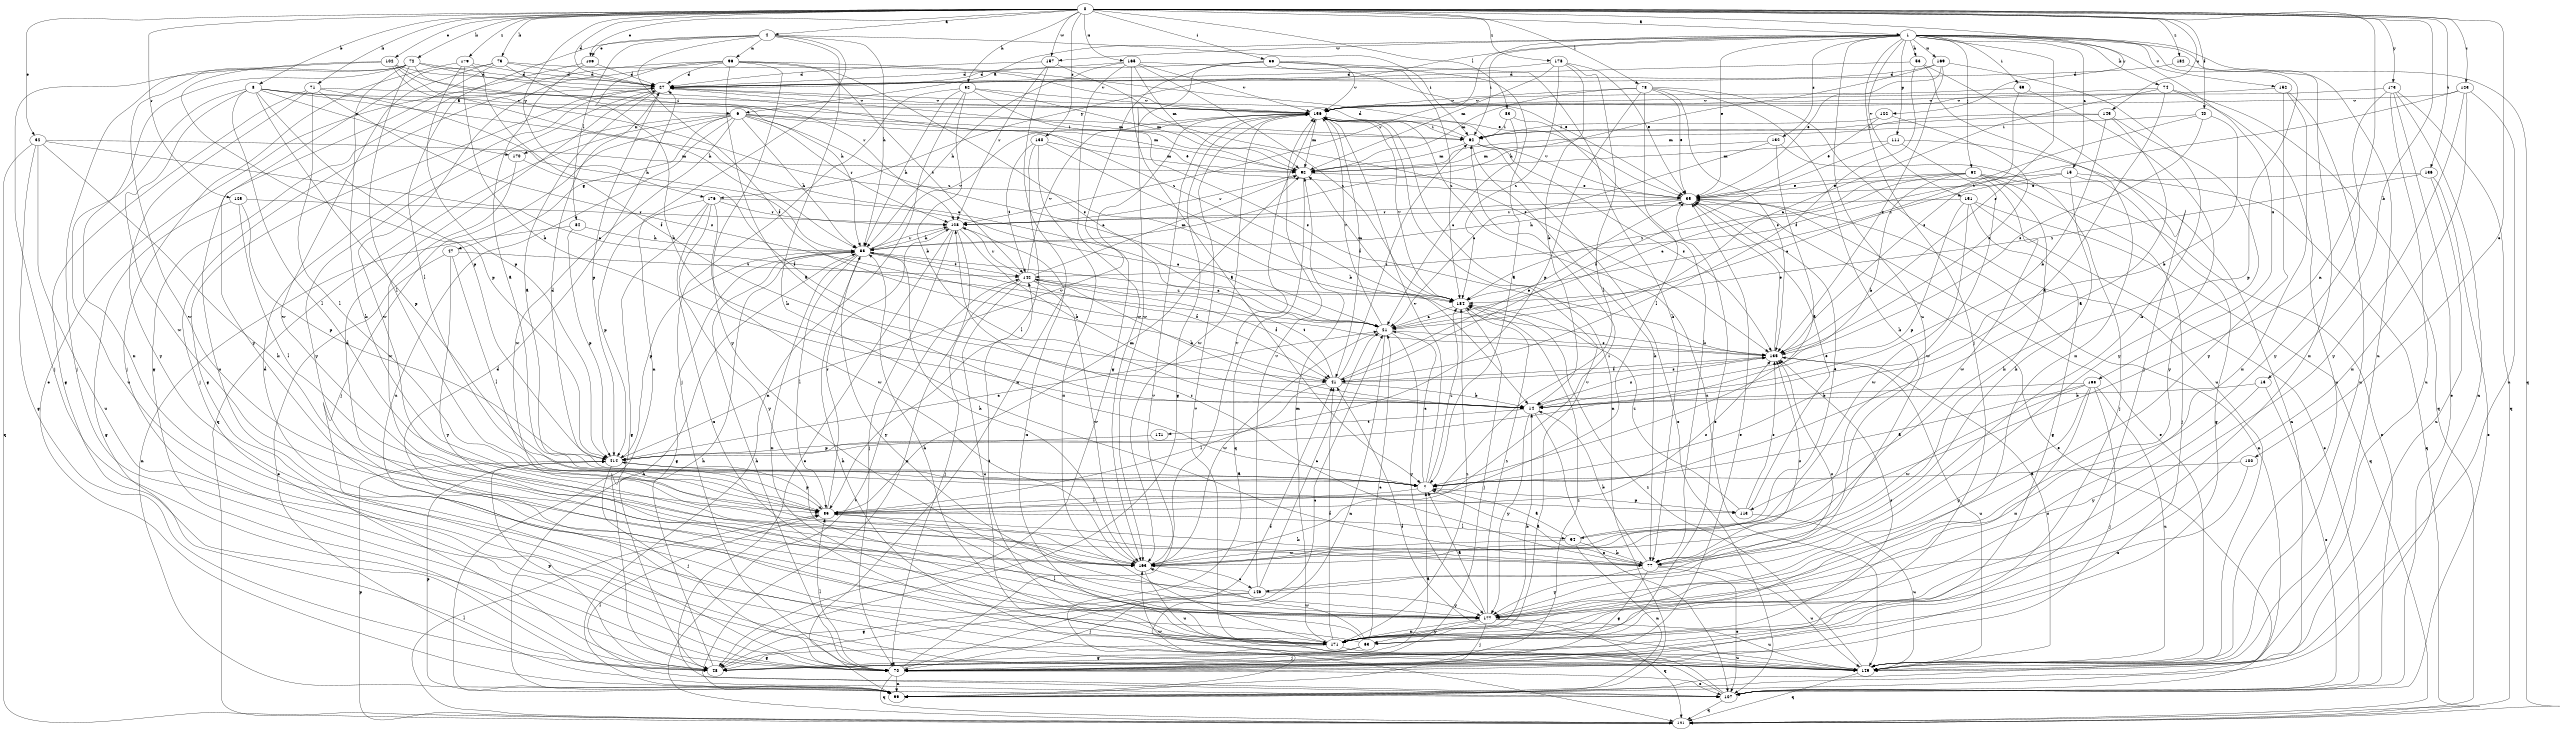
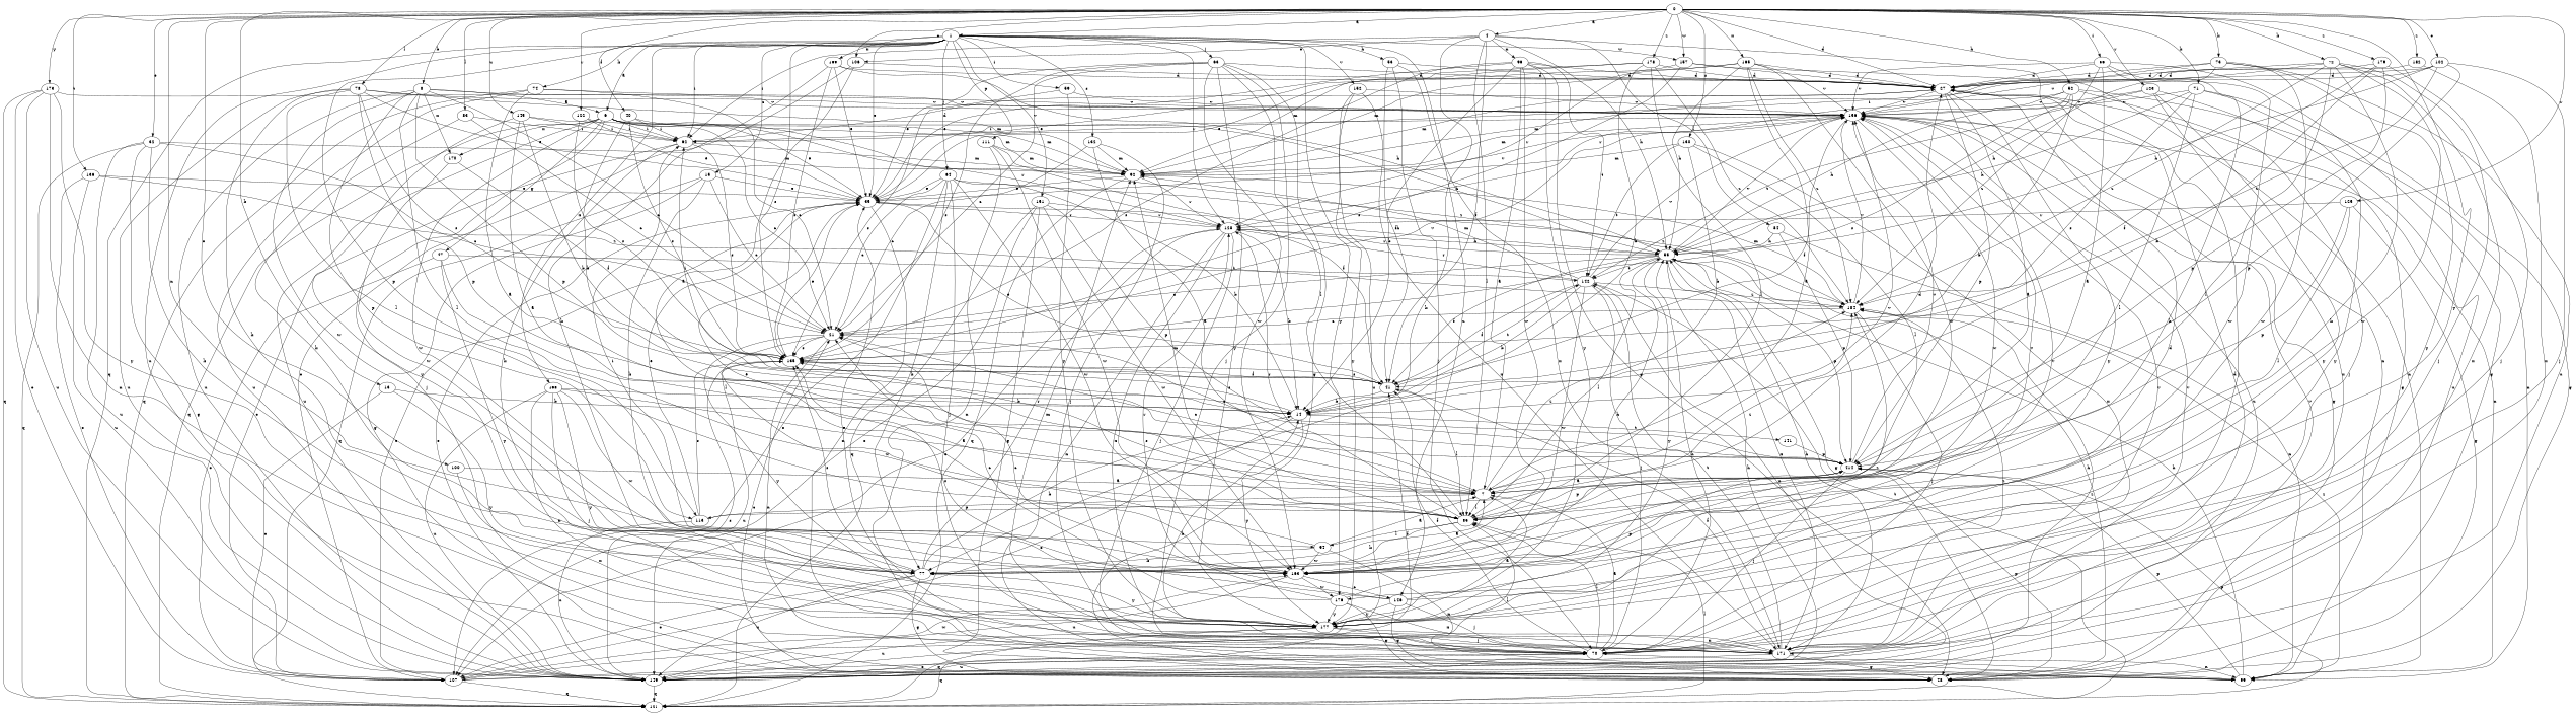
  strict digraph {
    0
    1
    4
    8
    13
    27
    32
    40
    52
    56
    71
    72
    73
    78
    83
    94
    100
    102
    106
    122
    123
    125
    130
    136
    145
    157
    165
    173
    176
    178
    179
    182
    6
    15
    35
    53
    59
    62
    63
    64
    74
    111
    113
    121
    128
    132
    135
    146
    149
    151
    152
    168
    169
    41
    55
    77
    84
    85
    96
    99
    21
    163
    170
    156
    n65 [label=414]
    14
    107
    177
    70
    92
    7
    48
    184
    171
    142
    47
    141
    0 -> 1 [label=a]
    0 -> 4 [label=a]
    0 -> 8 [label=b]
    0 -> 13 [label=b]
    0 -> 27 [label=d]
    0 -> 32 [label=e]
    0 -> 40 [label=f]
    0 -> 52 [label=h]
    0 -> 56 [label=i]
    0 -> 71 [label=k]
    0 -> 72 [label=k]
    0 -> 73 [label=k]
    0 -> 78 [label=l]
    0 -> 83 [label=l]
    0 -> 94 [label=n]
    0 -> 100 [label=o]
    0 -> 102 [label=o]
    0 -> 106 [label=o]
    0 -> 122 [label=r]
    0 -> 123 [label=r]
    0 -> 125 [label=r]
    0 -> 130 [label=s]
    0 -> 136 [label=t]
    0 -> 145 [label=u]
    0 -> 157 [label=w]
    0 -> 165 [label=x]
    0 -> 173 [label=y]
    0 -> 176 [label=y]
    0 -> 178 [label=z]
    0 -> 179 [label=z]
    0 -> 182 [label=z]
    1 -> 157 [label=w]
    1 -> 176 [label=y]
    1 -> 6 [label=a]
    1 -> 15 [label=c]
    1 -> 35 [label=e]
    1 -> 53 [label=h]
    1 -> 59 [label=i]
    1 -> 62 [label=i]
    1 -> 63 [label=j]
    1 -> 64 [label=j]
    1 -> 74 [label=k]
    1 -> 111 [label=p]
    1 -> 113 [label=p]
    1 -> 121 [label=q]
    1 -> 128 [label=r]
    1 -> 132 [label=s]
    1 -> 135 [label=s]
    1 -> 146 [label=u]
    1 -> 149 [label=u]
    1 -> 151 [label=v]
    1 -> 152 [label=v]
    1 -> 168 [label=x]
    1 -> 169 [label=x]
    4 -> 106 [label=o]
    4 -> 62 [label=i]
    4 -> 41 [label=f]
    4 -> 55 [label=h]
    4 -> 77 [label=k]
    4 -> 84 [label=l]
    4 -> 85 [label=l]
    4 -> 96 [label=n]
    4 -> 99 [label=n]
    8 -> 6 [label=a]
    8 -> 113 [label=p]
    8 -> 149 [label=u]
    8 -> 85 [label=l]
    8 -> 21 [label=c]
    8 -> 163 [label=w]
    8 -> 170 [label=x]
    8 -> 156 [label=v]
    8 -> n65 [label=p]
    13 -> 14 [label=b]
    13 -> 107 [label=o]
    13 -> 177 [label=y]
    27 -> 156 [label=v]
    27 -> n65 [label=p]
    27 -> 177 [label=y]
    27 -> 70 [label=j]
    27 -> 92 [label=m]
    27 -> 7 [label=a]
    27 -> 48 [label=g]
    32 -> 121 [label=q]
    32 -> 149 [label=u]
    32 -> 77 [label=k]
    32 -> 21 [label=c]
    32 -> 92 [label=m]
    32 -> 48 [label=g]
    40 -> 62 [label=i]
    40 -> 135 [label=s]
    40 -> 14 [label=b]
    40 -> 184 [label=z]
    52 -> 135 [label=s]
    52 -> 55 [label=h]
    52 -> 99 [label=n]
    52 -> 156 [label=v]
    52 -> 14 [label=b]
    52 -> 70 [label=j]
    52 -> 92 [label=m]
    56 -> 27 [label=d]
    56 -> 77 [label=k]
    56 -> 163 [label=w]
    56 -> 156 [label=v]
    56 -> 7 [label=a]
    56 -> 48 [label=g]
    56 -> 184 [label=z]
    71 -> 135 [label=s]
    71 -> 55 [label=h]
    71 -> 85 [label=l]
    71 -> 156 [label=v]
    71 -> 177 [label=y]
    71 -> 48 [label=g]
    72 -> 27 [label=d]
    72 -> 128 [label=r]
    72 -> 77 [label=k]
    72 -> 85 [label=l]
    72 -> 163 [label=w]
    72 -> 70 [label=j]
    72 -> 184 [label=z]
    72 -> 171 [label=x]
    73 -> 27 [label=d]
    73 -> 149 [label=u]
    73 -> 55 [label=h]
    73 -> 163 [label=w]
    73 -> 156 [label=v]
    73 -> 177 [label=y]
    78 -> 35 [label=e]
    78 -> 135 [label=s]
    78 -> 149 [label=u]
    78 -> 77 [label=k]
    78 -> 85 [label=l]
    78 -> 156 [label=v]
    78 -> n65 [label=p]
    78 -> 92 [label=m]
    83 -> 62 [label=i]
    83 -> 77 [label=k]
    83 -> 21 [label=c]
    94 -> 35 [label=e]
    94 -> 77 [label=k]
    94 -> 99 [label=n]
    94 -> 163 [label=w]
    94 -> 7 [label=a]
    100 -> 7 [label=a]
    100 -> 171 [label=x]
    102 -> 27 [label=d]
    102 -> 62 [label=i]
    102 -> 55 [label=h]
    102 -> n65 [label=p]
    102 -> 70 [label=j]
    102 -> 184 [label=z]
    106 -> 27 [label=d]
    106 -> 107 [label=o]
    106 -> 7 [label=a]
    122 -> 35 [label=e]
    122 -> 62 [label=i]
    122 -> 135 [label=s]
    123 -> 149 [label=u]
    123 -> 156 [label=v]
    123 -> 177 [label=y]
    123 -> 171 [label=x]
    123 -> 142 [label=t]
    125 -> 128 [label=r]
    125 -> 85 [label=l]
    125 -> n65 [label=p]
    125 -> 48 [label=g]
    130 -> 85 [label=l]
    130 -> 14 [label=b]
    130 -> 92 [label=m]
    130 -> 171 [label=x]
    130 -> 142 [label=t]
    136 -> 35 [label=e]
    136 -> 149 [label=u]
    136 -> 107 [label=o]
    136 -> 184 [label=z]
    145 -> 62 [label=i]
    145 -> 14 [label=b]
    145 -> 177 [label=y]
    145 -> 92 [label=m]
    145 -> 7 [label=a]
    157 -> 27 [label=d]
    157 -> 128 [label=r]
    157 -> 135 [label=s]
    157 -> 99 [label=n]
    165 -> 27 [label=d]
    165 -> 35 [label=e]
    165 -> 55 [label=h]
    165 -> 163 [label=w]
    165 -> 156 [label=v]
    165 -> 92 [label=m]
    165 -> 7 [label=a]
    165 -> 184 [label=z]
    173 -> 121 [label=q]
    173 -> 149 [label=u]
    173 -> 99 [label=n]
    173 -> 156 [label=v]
    173 -> 107 [label=o]
    173 -> 177 [label=y]
    176 -> 128 [label=r]
    176 -> 21 [label=c]
-   176 -> 163 [label=w]
+   163 -> 176 [label=w]
    176 -> n65 [label=p]
    176 -> 177 [label=y]
    176 -> 48 [label=g]
    176 -> 171 [label=x]
    178 -> 27 [label=d]
    178 -> 35 [label=e]
    178 -> 85 [label=l]
    178 -> 14 [label=b]
    178 -> 92 [label=m]
    178 -> 184 [label=z]
    179 -> 27 [label=d]
    179 -> 41 [label=f]
    179 -> n65 [label=p]
    179 -> 14 [label=b]
    179 -> 70 [label=j]
    182 -> 27 [label=d]
    182 -> 171 [label=x]
    6 -> 35 [label=e]
    6 -> 62 [label=i]
    6 -> 121 [label=q]
    6 -> 128 [label=r]
    6 -> 149 [label=u]
    6 -> 55 [label=h]
    6 -> 21 [label=c]
    6 -> 163 [label=w]
    6 -> 170 [label=x]
    6 -> 70 [label=j]
    6 -> 92 [label=m]
    6 -> 47 [label=g]
    15 -> 35 [label=e]
    15 -> 121 [label=q]
    15 -> 77 [label=k]
    15 -> 21 [label=c]
    15 -> 48 [label=g]
    35 -> 128 [label=r]
    35 -> 55 [label=h]
    35 -> 99 [label=n]
    35 -> 156 [label=v]
    53 -> 27 [label=d]
    53 -> 41 [label=f]
    53 -> 70 [label=j]
    53 -> 171 [label=x]
    59 -> 135 [label=s]
    59 -> 156 [label=v]
    59 -> 177 [label=y]
    62 -> 27 [label=d]
    62 -> 135 [label=s]
    62 -> 77 [label=k]
    62 -> 107 [label=o]
    62 -> 92 [label=m]
    63 -> 27 [label=d]
    63 -> 35 [label=e]
    63 -> 135 [label=s]
    63 -> 85 [label=l]
    63 -> 21 [label=c]
    63 -> 163 [label=w]
-   177 -> 63 [label=y]
+   63 -> 177 [label=y]
    63 -> 70 [label=j]
    63 -> 48 [label=g]
    64 -> 35 [label=e]
    64 -> 77 [label=k]
    64 -> 21 [label=c]
    64 -> 163 [label=w]
    64 -> 14 [label=b]
    64 -> 107 [label=o]
    64 -> 70 [label=j]
    64 -> 184 [label=z]
    74 -> 121 [label=q]
    74 -> 149 [label=u]
    74 -> 21 [label=c]
    74 -> 156 [label=v]
    74 -> 7 [label=a]
    111 -> 41 [label=f]
    111 -> 99 [label=n]
    111 -> 163 [label=w]
    111 -> 92 [label=m]
    113 -> 35 [label=e]
    113 -> 135 [label=s]
    113 -> 149 [label=u]
    113 -> 184 [label=z]
    121 -> 85 [label=l]
    121 -> n65 [label=p]
    121 -> 142 [label=t]
    128 -> 55 [label=h]
    128 -> 99 [label=n]
    128 -> 14 [label=b]
    128 -> 107 [label=o]
    128 -> 70 [label=j]
    128 -> 171 [label=x]
    132 -> 21 [label=c]
    132 -> 70 [label=j]
    132 -> 92 [label=m]
    132 -> 7 [label=a]
    135 -> 35 [label=e]
    135 -> 149 [label=u]
    135 -> 41 [label=f]
    146 -> 27 [label=d]
    146 -> 135 [label=s]
    146 -> 21 [label=c]
    146 -> 156 [label=v]
    146 -> 177 [label=y]
    146 -> 70 [label=j]
    146 -> 48 [label=g]
    149 -> 35 [label=e]
    149 -> 121 [label=q]
    149 -> 135 [label=s]
    149 -> 41 [label=f]
    149 -> 55 [label=h]
    149 -> 184 [label=z]
    151 -> 121 [label=q]
    151 -> 128 [label=r]
    151 -> 163 [label=w]
    151 -> n65 [label=p]
    151 -> 107 [label=o]
    151 -> 48 [label=g]
    152 -> 149 [label=u]
    152 -> 156 [label=v]
    152 -> 177 [label=y]
    152 -> 171 [label=x]
    168 -> 149 [label=u]
    168 -> 163 [label=w]
    168 -> 14 [label=b]
    168 -> 177 [label=y]
    168 -> 70 [label=j]
    168 -> 7 [label=a]
    168 -> 171 [label=x]
    169 -> 27 [label=d]
    169 -> 35 [label=e]
    169 -> 135 [label=s]
    169 -> 55 [label=h]
    169 -> 77 [label=k]
    41 -> 35 [label=e]
    41 -> 62 [label=i]
    41 -> 135 [label=s]
    41 -> 85 [label=l]
    41 -> 14 [label=b]
    41 -> 142 [label=t]
    55 -> 128 [label=r]
    55 -> 41 [label=f]
    55 -> 85 [label=l]
    55 -> 21 [label=c]
    55 -> 156 [label=v]
    55 -> n65 [label=p]
    55 -> 177 [label=y]
    55 -> 48 [label=g]
    55 -> 171 [label=x]
    55 -> 142 [label=t]
    77 -> 128 [label=r]
    77 -> 135 [label=s]
    77 -> 149 [label=u]
    77 -> 14 [label=b]
    77 -> 107 [label=o]
    77 -> 177 [label=y]
    77 -> 7 [label=a]
    77 -> 48 [label=g]
    84 -> 55 [label=h]
    84 -> 99 [label=n]
    84 -> n65 [label=p]
    85 -> 94 [label=l]
    85 -> 128 [label=r]
    85 -> 135 [label=s]
    85 -> 77 [label=k]
    85 -> n65 [label=p]
    85 -> 92 [label=m]
    96 -> 27 [label=d]
    96 -> 35 [label=e]
    96 -> 135 [label=s]
    96 -> 163 [label=w]
    96 -> 14 [label=b]
    96 -> 177 [label=y]
    96 -> 7 [label=a]
    96 -> 48 [label=g]
    96 -> 142 [label=t]
    99 -> 55 [label=h]
    99 -> n65 [label=p]
    99 -> 184 [label=z]
    21 -> 135 [label=s]
    21 -> 99 [label=n]
    21 -> 163 [label=w]
    21 -> 156 [label=v]
    21 -> 177 [label=y]
    163 -> 62 [label=i]
    163 -> 146 [label=c]
    163 -> 149 [label=u]
    163 -> 55 [label=h]
    163 -> 156 [label=v]
    170 -> 41 [label=f]
    170 -> 163 [label=w]
    156 -> 62 [label=i]
    156 -> 149 [label=u]
    156 -> 41 [label=f]
    156 -> 99 [label=n]
    156 -> 163 [label=w]
    156 -> 92 [label=m]
    156 -> 48 [label=g]
    n65 -> 21 [label=c]
    n65 -> 156 [label=v]
    n65 -> 70 [label=j]
    n65 -> 7 [label=a]
    14 -> 135 [label=s]
    14 -> 107 [label=o]
    14 -> 177 [label=y]
    14 -> 141 [label=t]
    107 -> 35 [label=e]
    107 -> 121 [label=q]
    107 -> 85 [label=l]
    107 -> 163 [label=w]
    107 -> 156 [label=v]
    177 -> 121 [label=q]
    177 -> 149 [label=u]
    177 -> 70 [label=j]
    177 -> 7 [label=a]
    177 -> 184 [label=z]
    177 -> 171 [label=x]
    70 -> 35 [label=e]
    70 -> 121 [label=q]
    70 -> 41 [label=f]
    70 -> 55 [label=h]
    70 -> 85 [label=l]
    70 -> 99 [label=n]
    70 -> 156 [label=v]
    70 -> 107 [label=o]
    70 -> 7 [label=a]
    92 -> 35 [label=e]
    92 -> 121 [label=q]
    92 -> 128 [label=r]
    7 -> 27 [label=d]
    7 -> 113 [label=p]
    7 -> 85 [label=l]
    7 -> 21 [label=c]
    7 -> 156 [label=v]
    7 -> 184 [label=z]
    48 -> 55 [label=h]
    48 -> 21 [label=c]
    48 -> n65 [label=p]
    184 -> 21 [label=c]
    184 -> 156 [label=v]
    184 -> 70 [label=j]
    184 -> 92 [label=m]
    171 -> 27 [label=d]
    171 -> 149 [label=u]
    171 -> 41 [label=f]
    171 -> 55 [label=h]
    171 -> 156 [label=v]
    171 -> 14 [label=b]
    171 -> 92 [label=m]
    171 -> 48 [label=g]
    171 -> 184 [label=z]
    171 -> 142 [label=t]
    142 -> 128 [label=r]
    142 -> 149 [label=u]
    142 -> 41 [label=f]
    142 -> 163 [label=w]
    142 -> 156 [label=v]
    142 -> 14 [label=b]
    142 -> 70 [label=j]
    142 -> 92 [label=m]
    142 -> 184 [label=z]
    47 -> 85 [label=l]
    47 -> 107 [label=o]
    47 -> 177 [label=y]
    47 -> 142 [label=t]
    141 -> n65 [label=p]
  }
